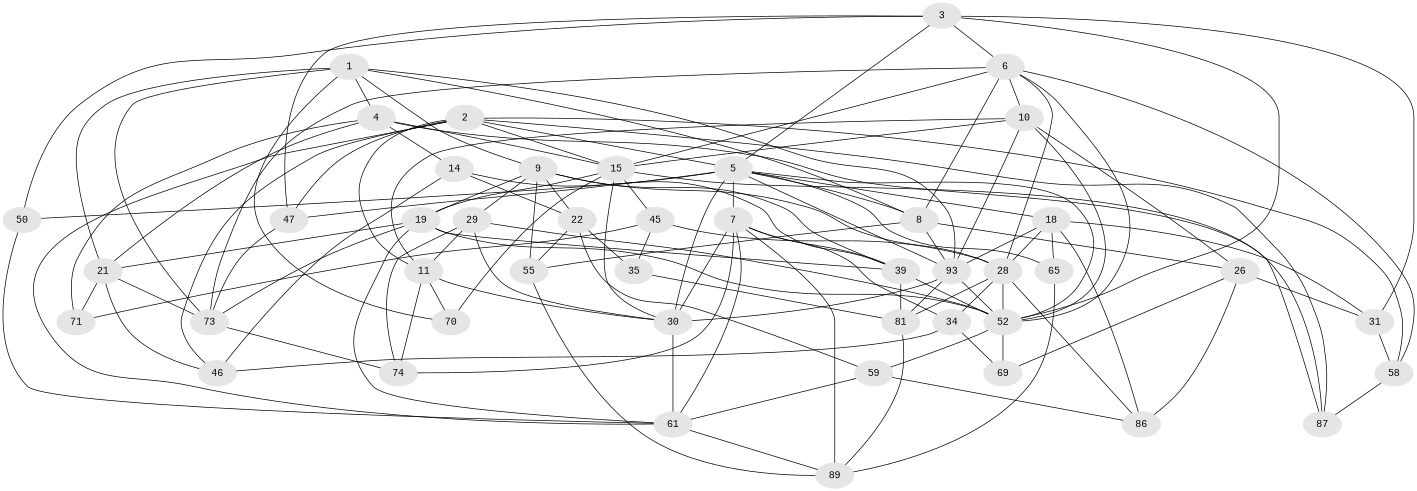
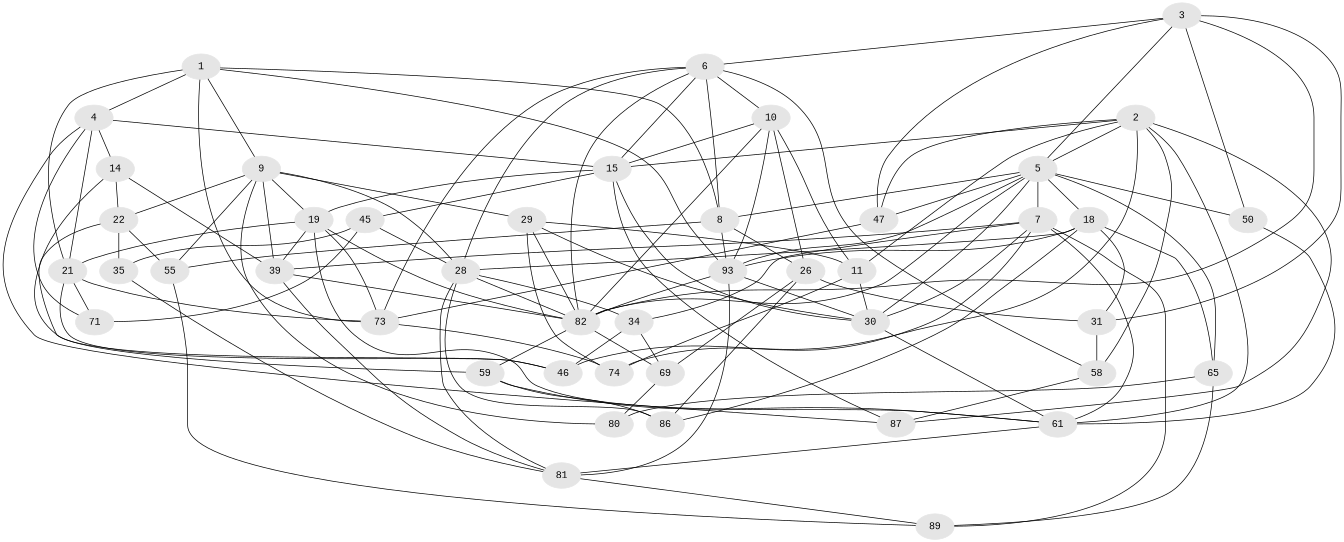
  graph {
    fontname="Liberation Mono"
    node [color=gray90 fontname="Liberation Mono" style=filled]
    edge [fontname="Liberation Mono"]
    1 [super="+48+93"]
    4 [super="+38"]
    8 [super="+72"]
    9 [super="+37"]
    21 [super="+49"]
    n6 [label=93 super="+24+77"]
-   70
    73 [super="+79"]
    15 [super="+78+68+36"]
    87
    14
    71
    26 [super="+45"]
    55
    28 [super="+54"]
    39 [super="+51"]
    19 [super="+33+43"]
    22 [super="+84"]
    29
+   80
    46
-   52 [super="+76+64+62"]
+   52 [super="+76+64+62" label=82]
    30 [super="+44+88"]
    81 [super="+91"]
    74
    2 [super="+57+20"]
    5 [super="+16+27"]
    11 [super="+13"]
    47
    58
    61 [super="+67"]
    50
    7 [super="+83+32"]
    18 [super="+40"]
    65
    n36 [label=45]
    3 [super="+41"]
    6 [super="+12"]
    31
    10 [super="+82"]
    59
    n42 [label=69]
    34
    89
    86
    35
    1 -- 4
    1 -- 8
    1 -- 9
    1 -- 21
    1 -- n6
-   1 -- 70 [weight=2]
    1 -- 73
    4 -- 21
    4 -- 15
    4 -- 87
    4 -- 14
    4 -- 71
    8 -- n6
    8 -- 26
    8 -- 55
    9 -- 55
    9 -- 28
    9 -- 39
    9 -- 19
    9 -- 22
    9 -- 29
+   9 -- 80
    21 -- 73
    21 -- 71 [weight=2]
    21 -- 46
    n6 -- 52
    n6 -- 30
    n6 -- 81
    73 -- 74
-   15 -- 70
    15 -- 87
    15 -- 19 [weight=2]
    15 -- 30
    15 -- n36
    14 -- 39
    14 -- 22
    14 -- 46
    26 -- 31
    26 -- n42
    26 -- 86
    55 -- 89
    28 -- 52
    28 -- 81
    28 -- 34
    28 -- 86
    39 -- 52
    39 -- 81
    19 -- 21
    19 -- 73
    19 -- 39
    19 -- 52
    19 -- 61
    22 -- 55
    22 -- 59
    22 -- 35 [weight=2]
    29 -- 52
    29 -- 30
    29 -- 74
    29 -- 11
    52 -- 59
    52 -- n42
    30 -- 61
    81 -- 89
    2 -- 15
    2 -- 87
    2 -- 46
    2 -- 5
    2 -- 11
    2 -- 47
    2 -- 58
    2 -- 61
    5 -- 8
    5 -- n6
    5 -- 52
    5 -- 30 [weight=2]
    5 -- 47
    5 -- 50
    5 -- 7 [weight=2]
    5 -- 18
    5 -- 65
-   11 -- 70
    11 -- 30
    11 -- 74
    47 -- 73
    58 -- 87
-   61 -- 89
+   61 -- 81
    50 -- 61
    7 -- 39
    7 -- 30
    7 -- 74
    7 -- 61
    7 -- 34
    7 -- 89
    18 -- n6
    18 -- 28
    18 -- 65
    18 -- 31
    18 -- 86
+   65 -- 80
    65 -- 89
    n36 -- 71
    n36 -- 28
    n36 -- 35
    3 -- 52
    3 -- 5
    3 -- 47
    3 -- 50
    3 -- 6
    3 -- 31
    6 -- 8
    6 -- 73
    6 -- 15 [weight=2]
    6 -- 28
    6 -- 52 [weight=2]
    6 -- 58
    6 -- 10
    31 -- 58
    10 -- n6
    10 -- 15
    10 -- 26
    10 -- 52
    10 -- 11
    59 -- 61
    59 -- 86
+   n42 -- 80
    34 -- 46
    34 -- n42
    35 -- 81
  }
